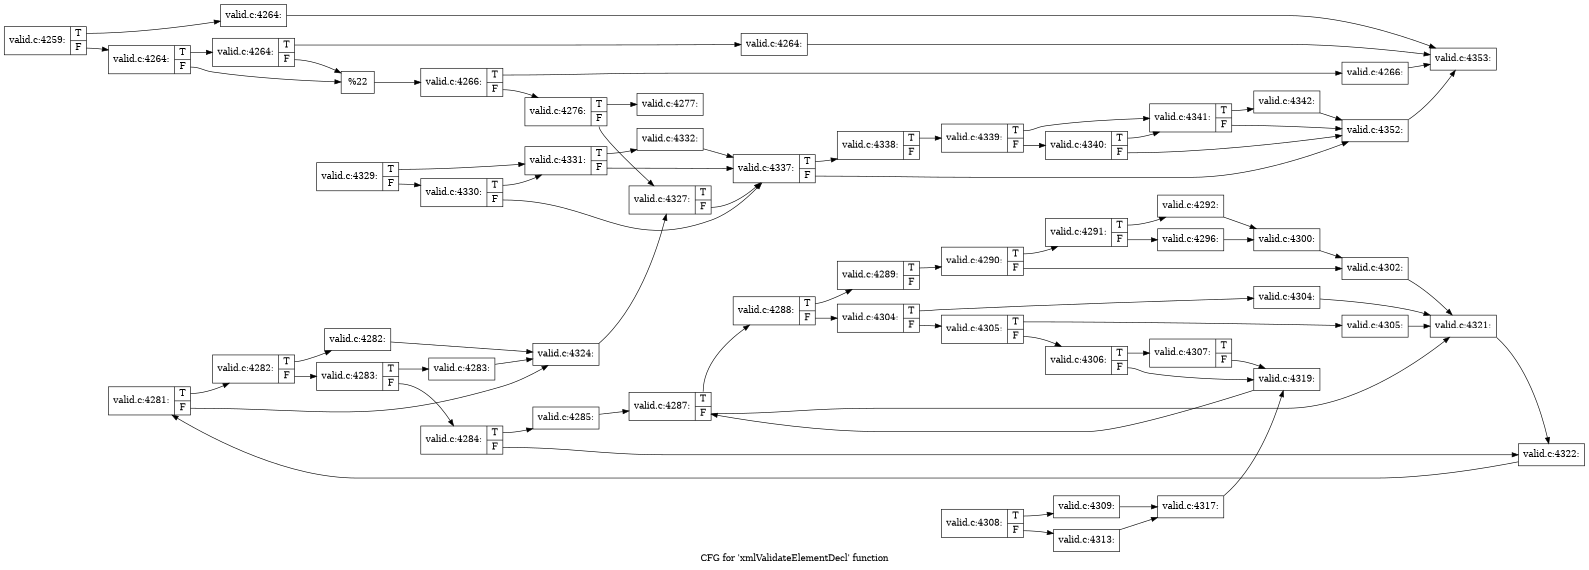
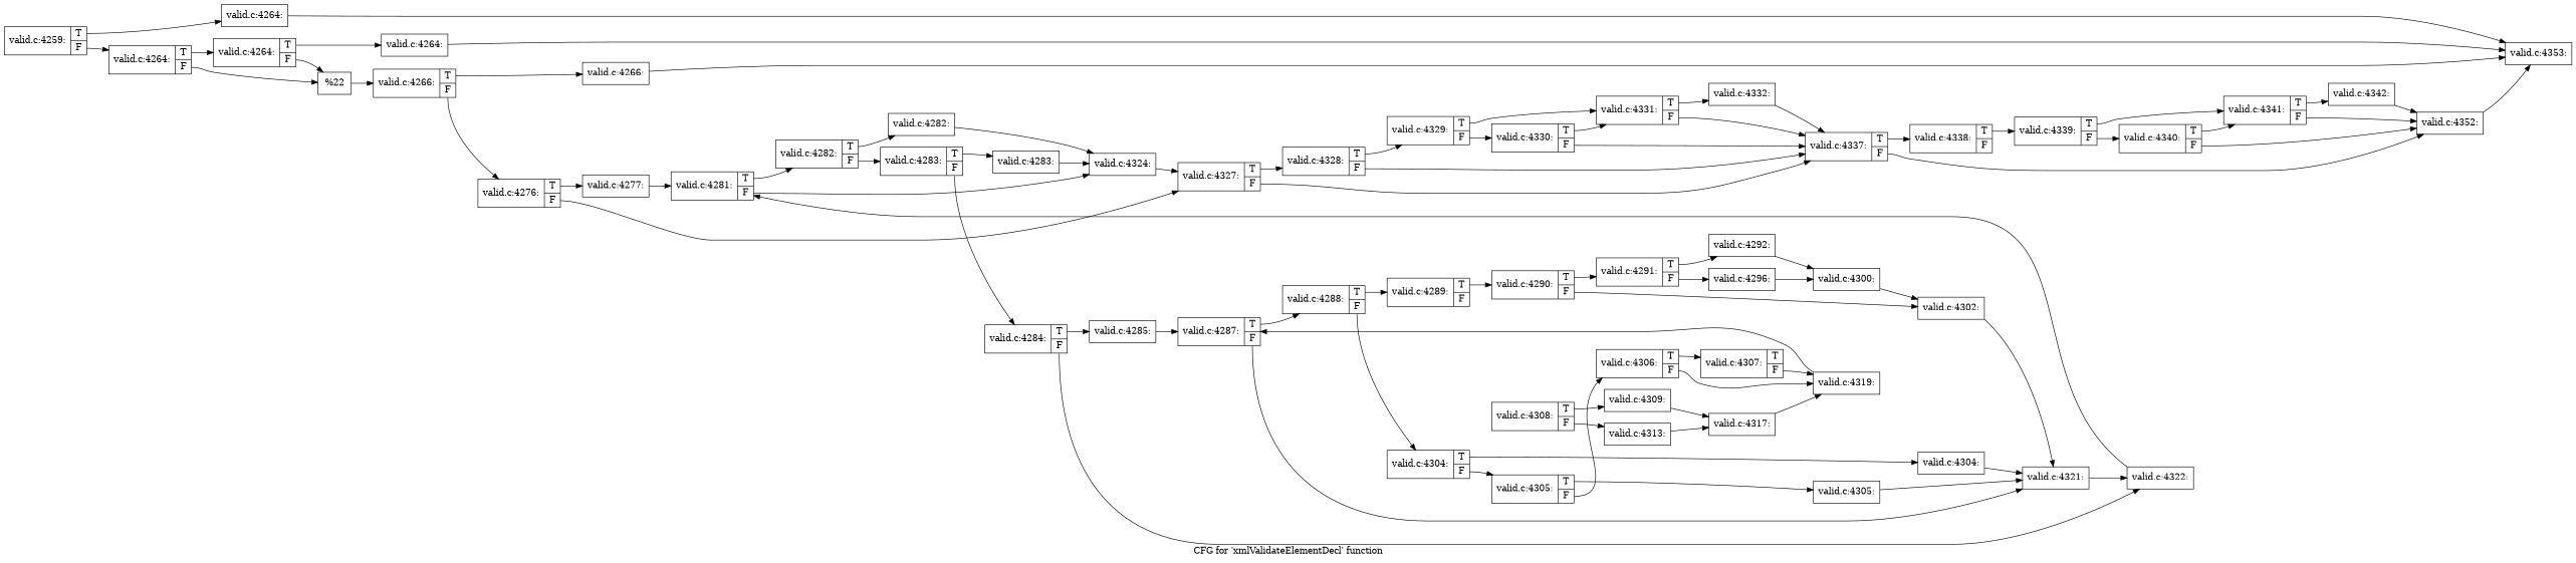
  digraph {
    label="CFG for 'xmlValidateElementDecl' function"
    rankdir=LR
    node [shape=record]
    edge [tailport=s0]
    n1 [label="{valid.c:4259:|{<s0>T|<s1>F}}"]
    n2 [label="{valid.c:4264:}"]
    n3 [label="{valid.c:4264:|{<s0>T|<s1>F}}"]
    n4 [label="{valid.c:4353:}"]
    n5 [label="{valid.c:4264:|{<s0>T|<s1>F}}"]
    n6 [label="{%22}"]
    n7 [label="{valid.c:4264:}"]
    n8 [label="{valid.c:4266:|{<s0>T|<s1>F}}"]
    n9 [label="{valid.c:4266:}"]
    n10 [label="{valid.c:4276:|{<s0>T|<s1>F}}"]
    n11 [label="{valid.c:4277:}"]
    n12 [label="{valid.c:4327:|{<s0>T|<s1>F}}"]
    n13 [label="{valid.c:4281:|{<s0>T|<s1>F}}"]
+   n14 [label="{valid.c:4328:|{<s0>T|<s1>F}}"]
    n15 [label="{valid.c:4337:|{<s0>T|<s1>F}}"]
    n16 [label="{valid.c:4282:|{<s0>T|<s1>F}}"]
    n17 [label="{valid.c:4324:}"]
    n18 [label="{valid.c:4329:|{<s0>T|<s1>F}}"]
    n19 [label="{valid.c:4338:|{<s0>T|<s1>F}}"]
    n20 [label="{valid.c:4352:}"]
    n21 [label="{valid.c:4282:}"]
    n22 [label="{valid.c:4283:|{<s0>T|<s1>F}}"]
    n23 [label="{valid.c:4283:}"]
    n24 [label="{valid.c:4284:|{<s0>T|<s1>F}}"]
    n25 [label="{valid.c:4285:}"]
    n26 [label="{valid.c:4322:}"]
    n27 [label="{valid.c:4287:|{<s0>T|<s1>F}}"]
    n28 [label="{valid.c:4288:|{<s0>T|<s1>F}}"]
    n29 [label="{valid.c:4321:}"]
    n30 [label="{valid.c:4289:|{<s0>T|<s1>F}}"]
    n31 [label="{valid.c:4304:|{<s0>T|<s1>F}}"]
    n32 [label="{valid.c:4290:|{<s0>T|<s1>F}}"]
    n33 [label="{valid.c:4304:}"]
    n34 [label="{valid.c:4305:|{<s0>T|<s1>F}}"]
    n35 [label="{valid.c:4302:}"]
    n36 [label="{valid.c:4291:|{<s0>T|<s1>F}}"]
    n37 [label="{valid.c:4305:}"]
    n38 [label="{valid.c:4306:|{<s0>T|<s1>F}}"]
    n39 [label="{valid.c:4292:}"]
    n40 [label="{valid.c:4296:}"]
    n41 [label="{valid.c:4300:}"]
    n42 [label="{valid.c:4307:|{<s0>T|<s1>F}}"]
    n43 [label="{valid.c:4319:}"]
    n44 [label="{valid.c:4308:|{<s0>T|<s1>F}}"]
    n45 [label="{valid.c:4309:}"]
    n46 [label="{valid.c:4313:}"]
    n47 [label="{valid.c:4317:}"]
    n48 [label="{valid.c:4331:|{<s0>T|<s1>F}}"]
    n49 [label="{valid.c:4330:|{<s0>T|<s1>F}}"]
    n50 [label="{valid.c:4339:|{<s0>T|<s1>F}}"]
    n51 [label="{valid.c:4332:}"]
    n52 [label="{valid.c:4341:|{<s0>T|<s1>F}}"]
    n53 [label="{valid.c:4340:|{<s0>T|<s1>F}}"]
    n54 [label="{valid.c:4342:}"]
    n1 -> n2
    n1 -> n3 [tailport=s1]
    n2 -> n4
    n3 -> n5
    n3 -> n6 [tailport=s1]
    n5 -> n6 [tailport=s1]
    n5 -> n7
    n6 -> n8
    n7 -> n4
    n8 -> n9
    n8 -> n10 [tailport=s1]
    n9 -> n4
    n10 -> n11
    n10 -> n12 [tailport=s1]
+   n11 -> n13
+   n12 -> n14
    n12 -> n15 [tailport=s1]
    n13 -> n16
    n13 -> n17 [tailport=s1]
+   n14 -> n15 [tailport=s1]
+   n14 -> n18
    n15 -> n19
    n15 -> n20 [tailport=s1]
    n16 -> n21
    n16 -> n22 [tailport=s1]
    n17 -> n12
    n18 -> n48
    n18 -> n49 [tailport=s1]
    n19 -> n50
    n20 -> n4
    n21 -> n17
    n22 -> n23
    n22 -> n24 [tailport=s1]
    n23 -> n17
    n24 -> n25
    n24 -> n26 [tailport=s1]
    n25 -> n27
    n26 -> n13
    n27 -> n28
    n27 -> n29 [tailport=s1]
    n28 -> n30
    n28 -> n31 [tailport=s1]
    n29 -> n26
    n30 -> n32
    n31 -> n33
    n31 -> n34 [tailport=s1]
    n32 -> n35 [tailport=s1]
    n32 -> n36
    n33 -> n29
    n34 -> n37
    n34 -> n38 [tailport=s1]
    n35 -> n29
    n36 -> n39
    n36 -> n40 [tailport=s1]
    n37 -> n29
    n38 -> n42
    n38 -> n43 [tailport=s1]
    n39 -> n41
    n40 -> n41
    n41 -> n35
    n42 -> n43 [tailport=s1]
    n43 -> n27
    n44 -> n45
    n44 -> n46 [tailport=s1]
    n45 -> n47
    n46 -> n47
    n47 -> n43
    n48 -> n15 [tailport=s1]
    n48 -> n51
    n49 -> n15 [tailport=s1]
    n49 -> n48
    n50 -> n52
    n50 -> n53 [tailport=s1]
    n51 -> n15
    n52 -> n20 [tailport=s1]
    n52 -> n54
    n53 -> n20 [tailport=s1]
    n53 -> n52
    n54 -> n20
  }
